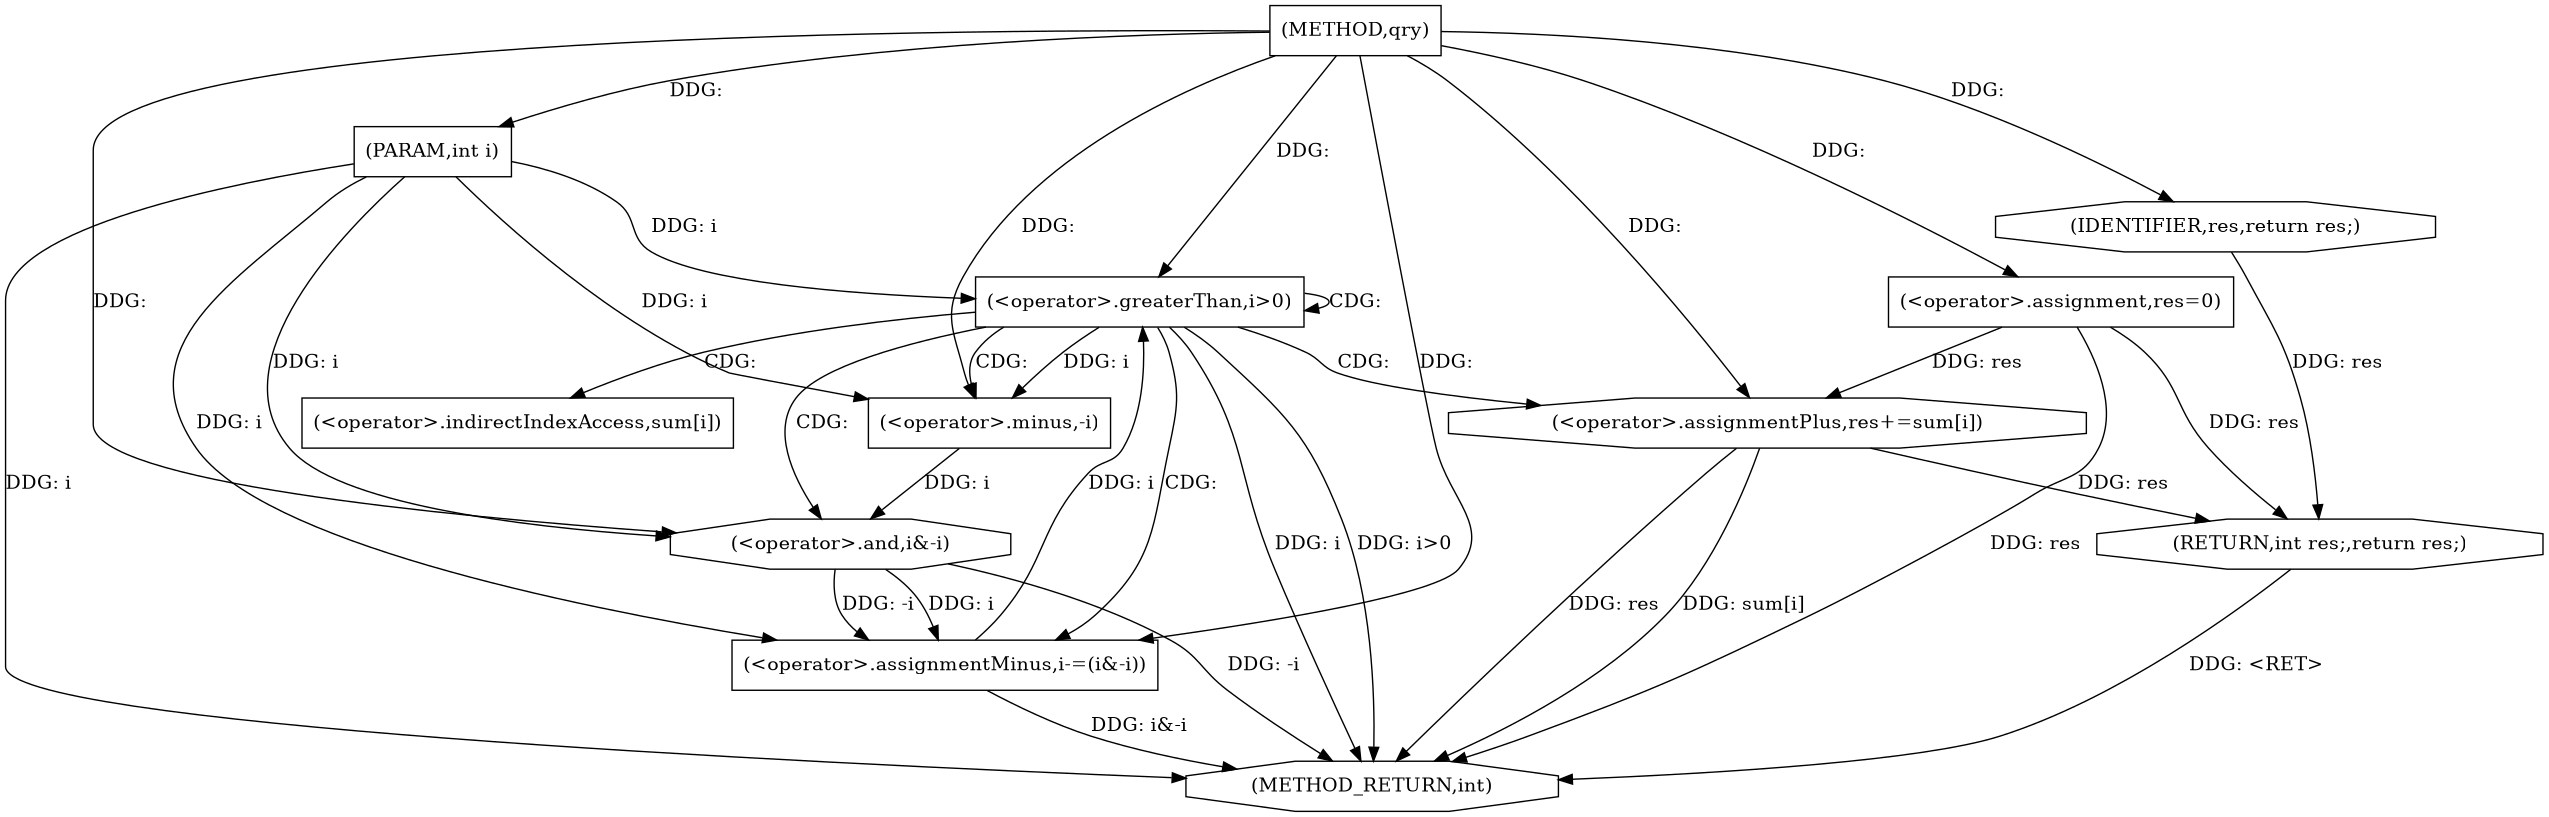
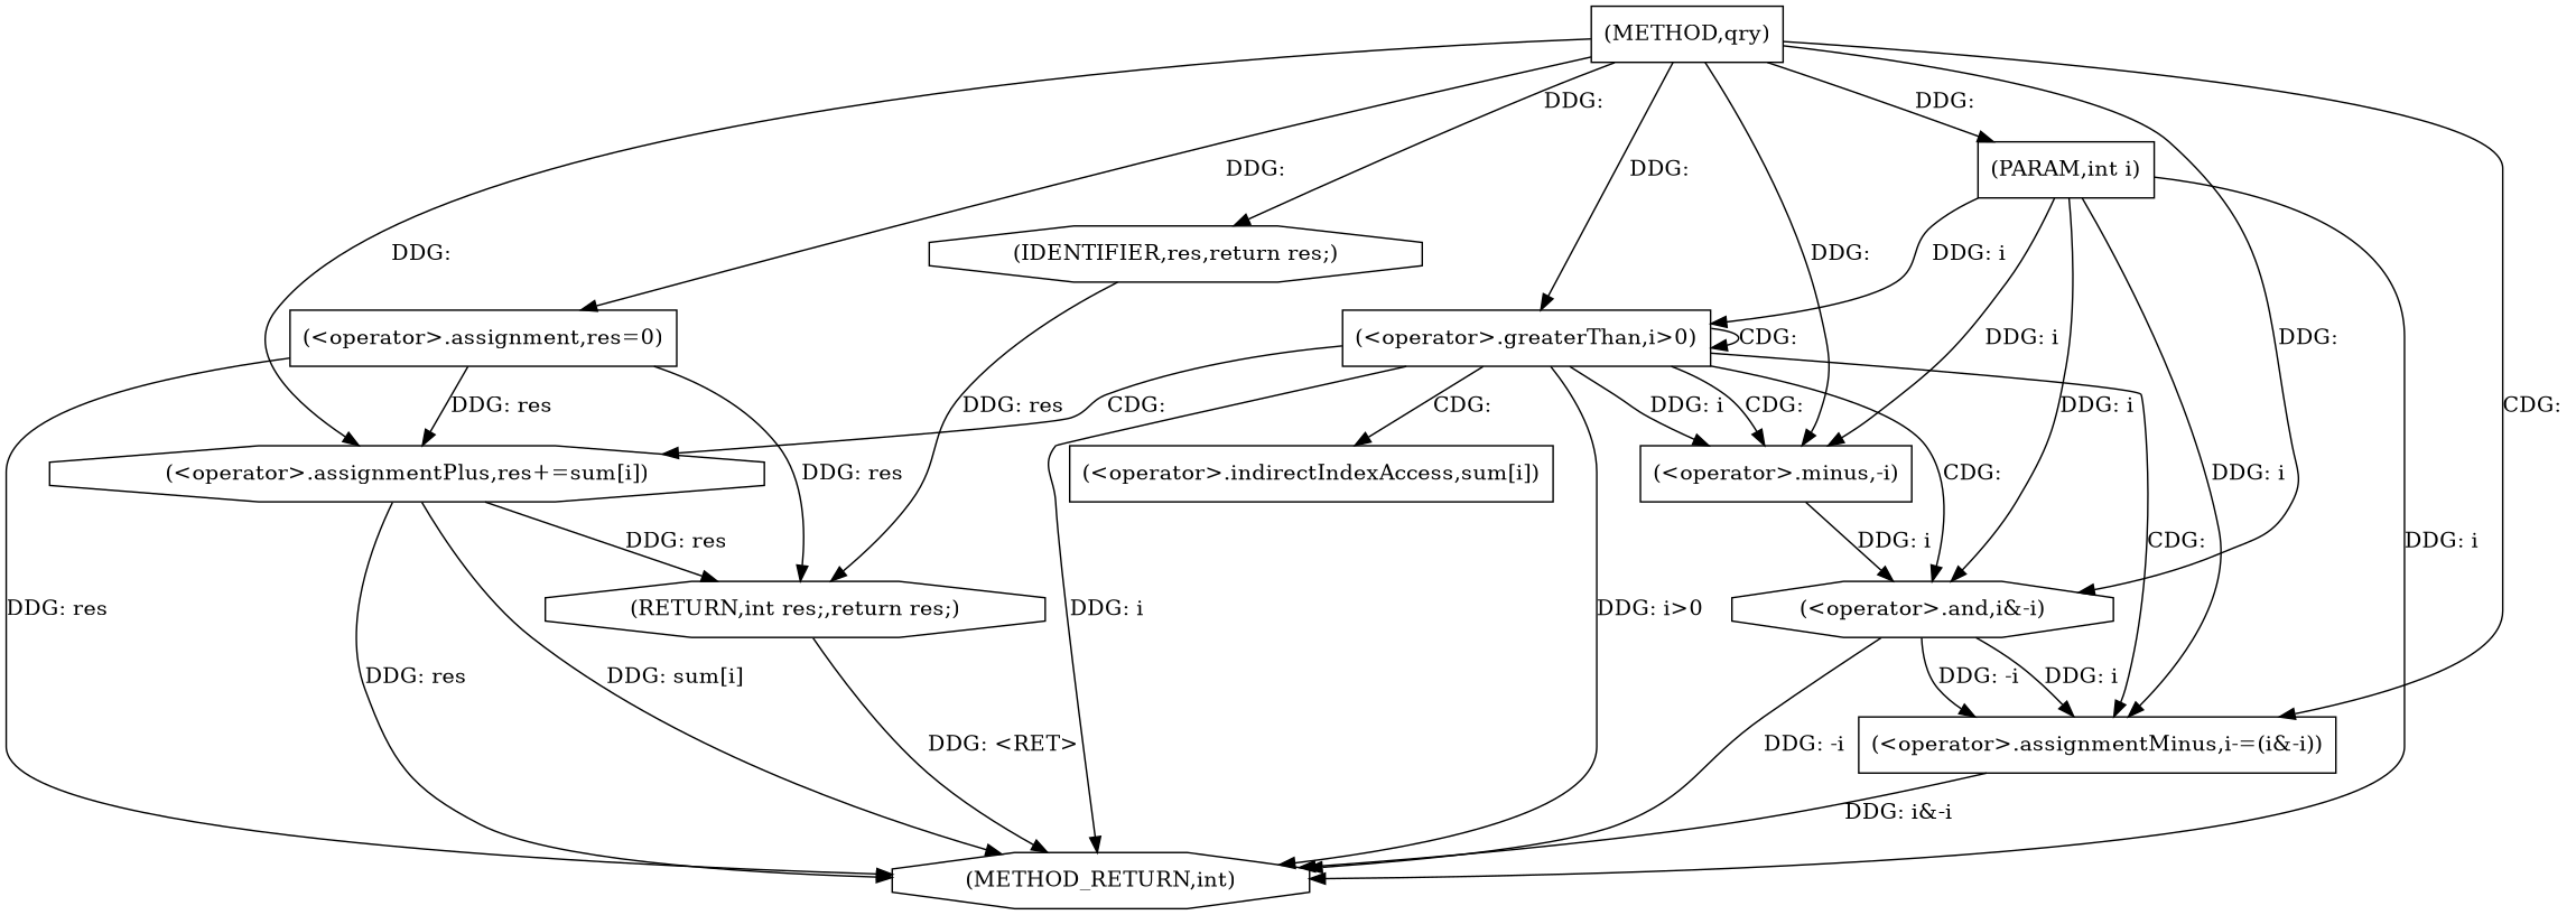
  digraph {
    node [shape=box]
    n1 [label="(METHOD,qry)"]
    n2 [label="(PARAM,int i)"]
    n3 [label="(<operator>.assignment,res=0)"]
    n4 [label="(<operator>.greaterThan,i>0)"]
    n5 [label="(<operator>.assignmentMinus,i-=(i&-i))"]
    n6 [label="(<operator>.assignmentPlus,res+=sum[i])" shape=octagon]
    n7 [label="(IDENTIFIER,res,return res;)" shape=octagon]
    n8 [label="(<operator>.and,i&-i)" shape=octagon]
    n9 [label="(<operator>.minus,-i)"]
    n10 [label="(METHOD_RETURN,int)" shape=octagon]
    n11 [label="(RETURN,int res;,return res;)" shape=octagon]
    n12 [label="(<operator>.indirectIndexAccess,sum[i])"]
    n1 -> n2 [label="DDG: "]
    n1 -> n3 [label="DDG: "]
    n1 -> n4 [label="DDG: "]
-   n1 -> n5 [label="DDG: "]
+   n1 -> n5 [label="CDG: "]
    n1 -> n6 [label="DDG: "]
    n1 -> n7 [label="DDG: "]
    n1 -> n8 [label="DDG: "]
    n1 -> n9 [label="DDG: "]
    n2 -> n4 [label="DDG: i"]
    n2 -> n5 [label="DDG: i"]
    n2 -> n8 [label="DDG: i"]
    n2 -> n9 [label="DDG: i"]
    n2 -> n10 [label="DDG: i"]
    n3 -> n6 [label="DDG: res"]
    n3 -> n10 [label="DDG: res"]
    n3 -> n11 [label="DDG: res"]
    n4 -> n4 [label="CDG: "]
    n4 -> n5 [label="CDG: "]
    n4 -> n6 [label="CDG: "]
    n4 -> n8 [label="CDG: "]
    n4 -> n9 [label="DDG: i"]
    n4 -> n9 [label="CDG: "]
    n4 -> n10 [label="DDG: i"]
    n4 -> n10 [label="DDG: i>0"]
    n4 -> n12 [label="CDG: "]
-   n5 -> n4 [label="DDG: i"]
    n5 -> n10 [label="DDG: i&-i"]
    n6 -> n10 [label="DDG: res"]
    n6 -> n10 [label="DDG: sum[i]"]
    n6 -> n11 [label="DDG: res"]
    n7 -> n11 [label="DDG: res"]
    n8 -> n5 [label="DDG: -i"]
    n8 -> n5 [label="DDG: i"]
    n8 -> n10 [label="DDG: -i"]
    n9 -> n8 [label="DDG: i"]
    n11 -> n10 [label="DDG: <RET>"]
  }
